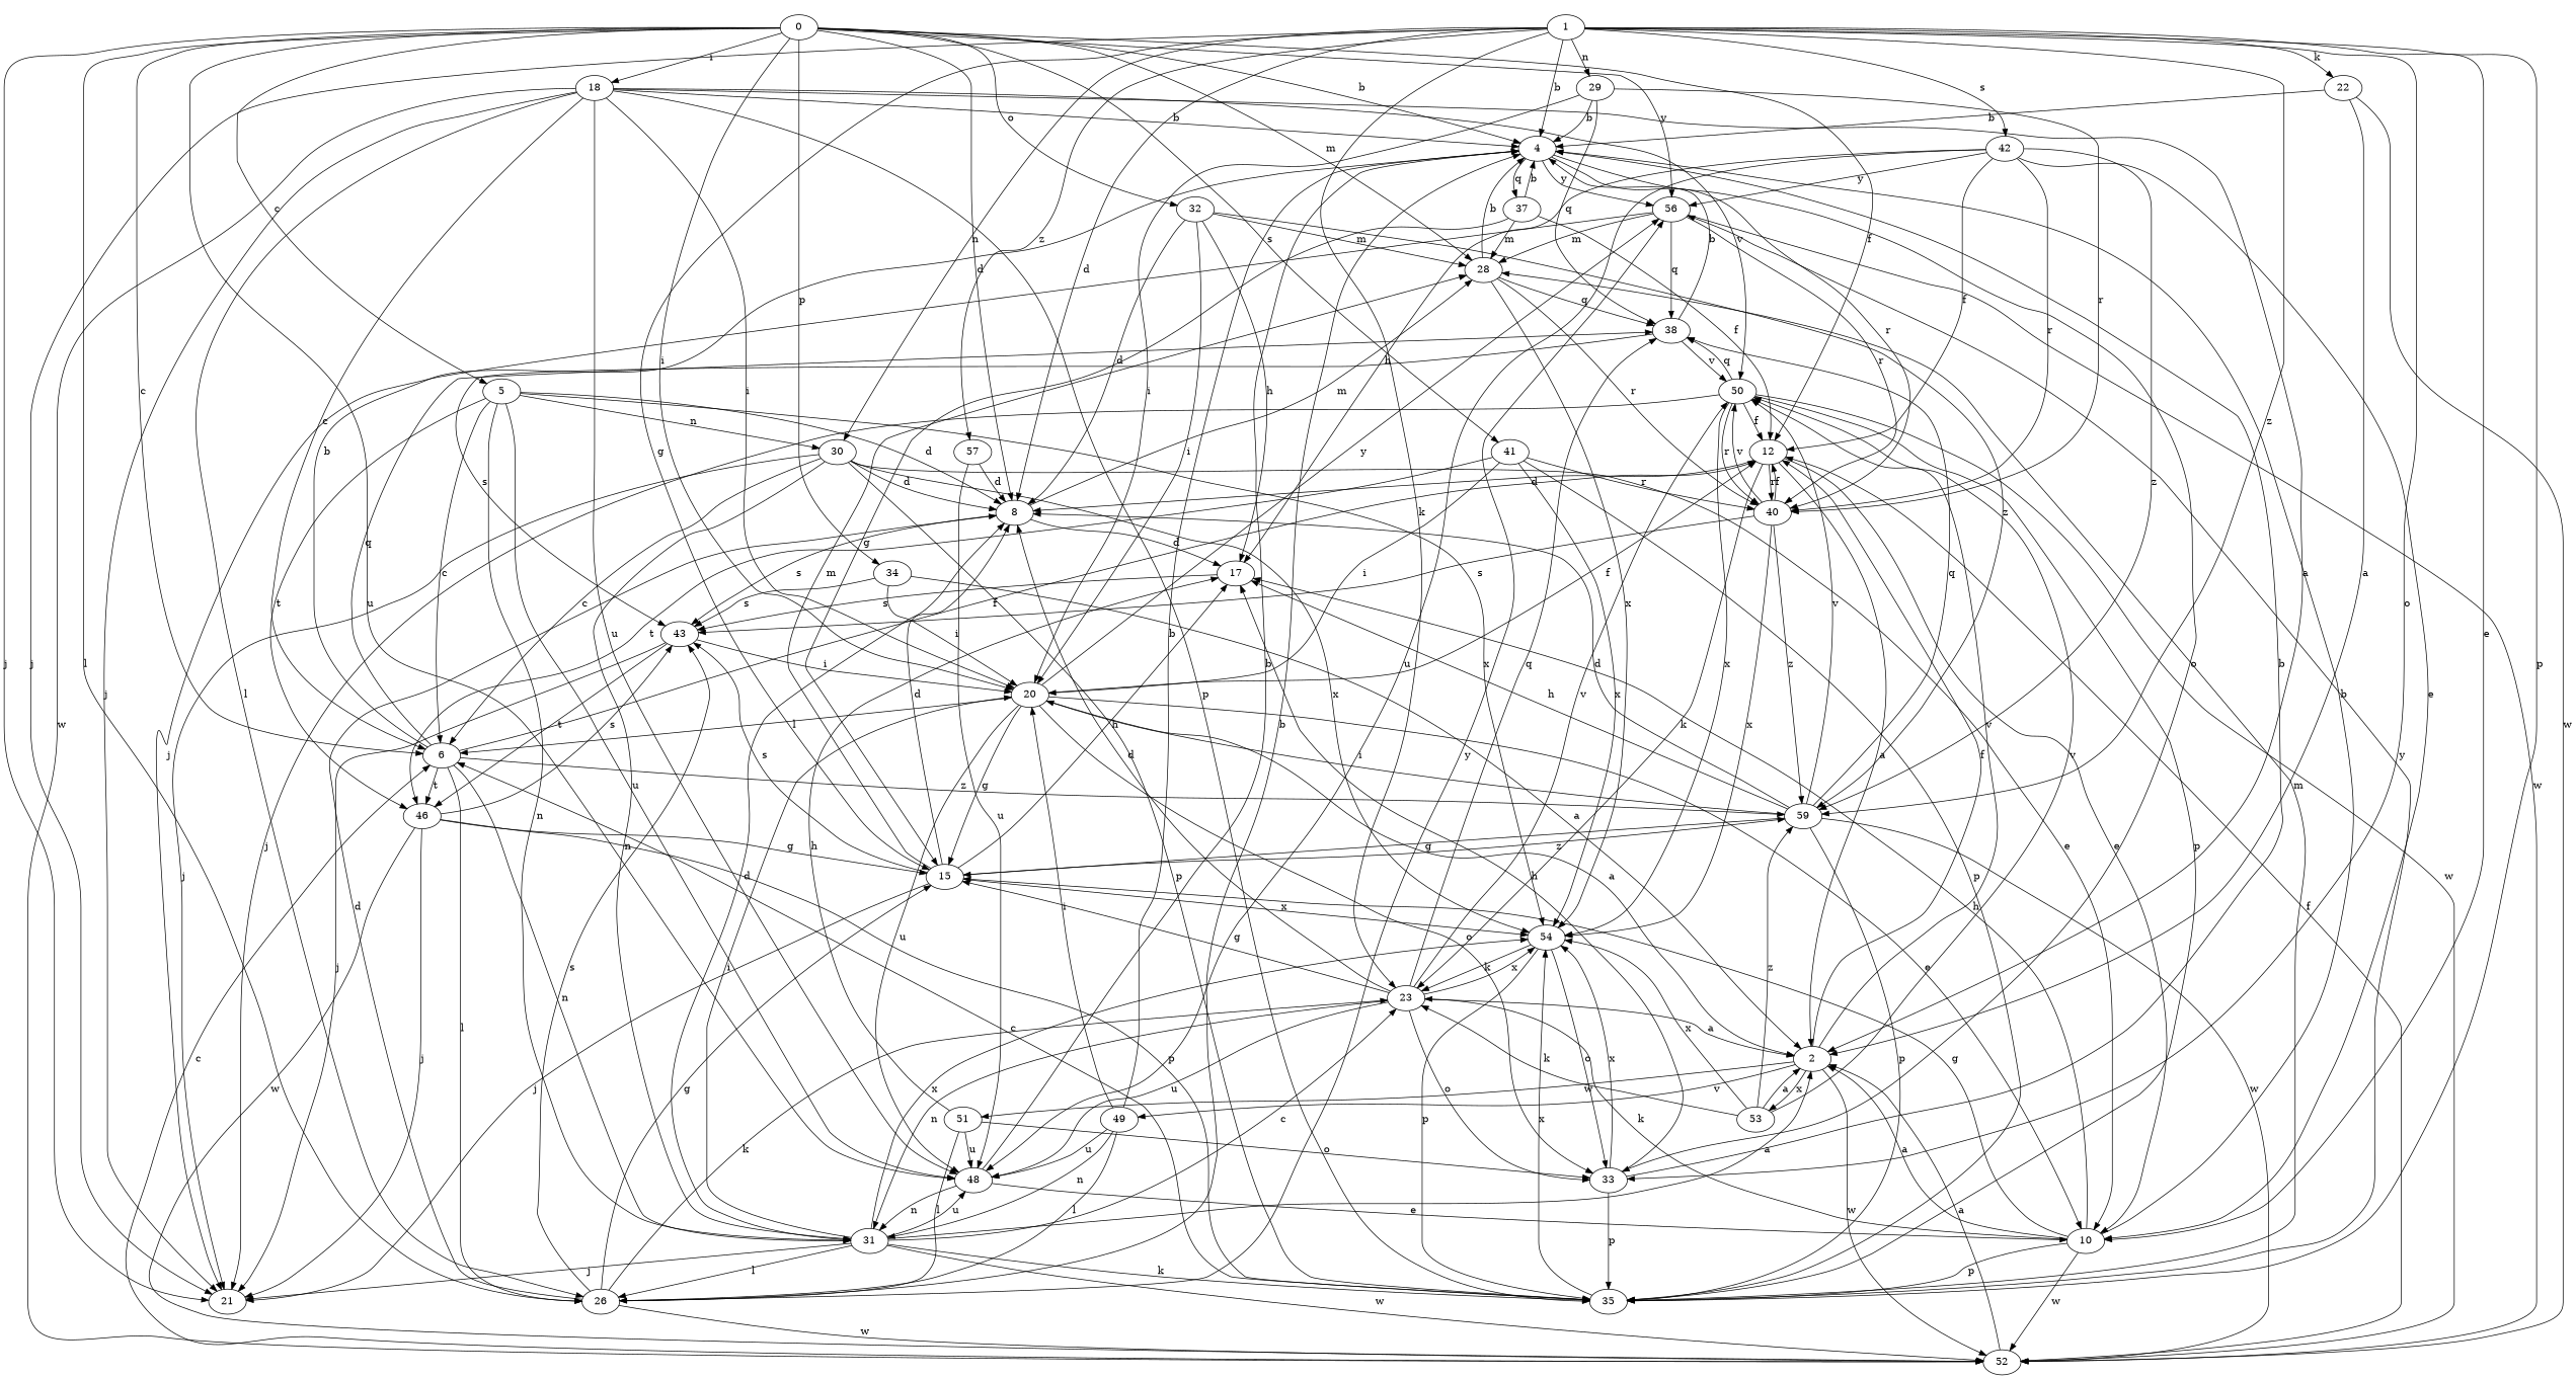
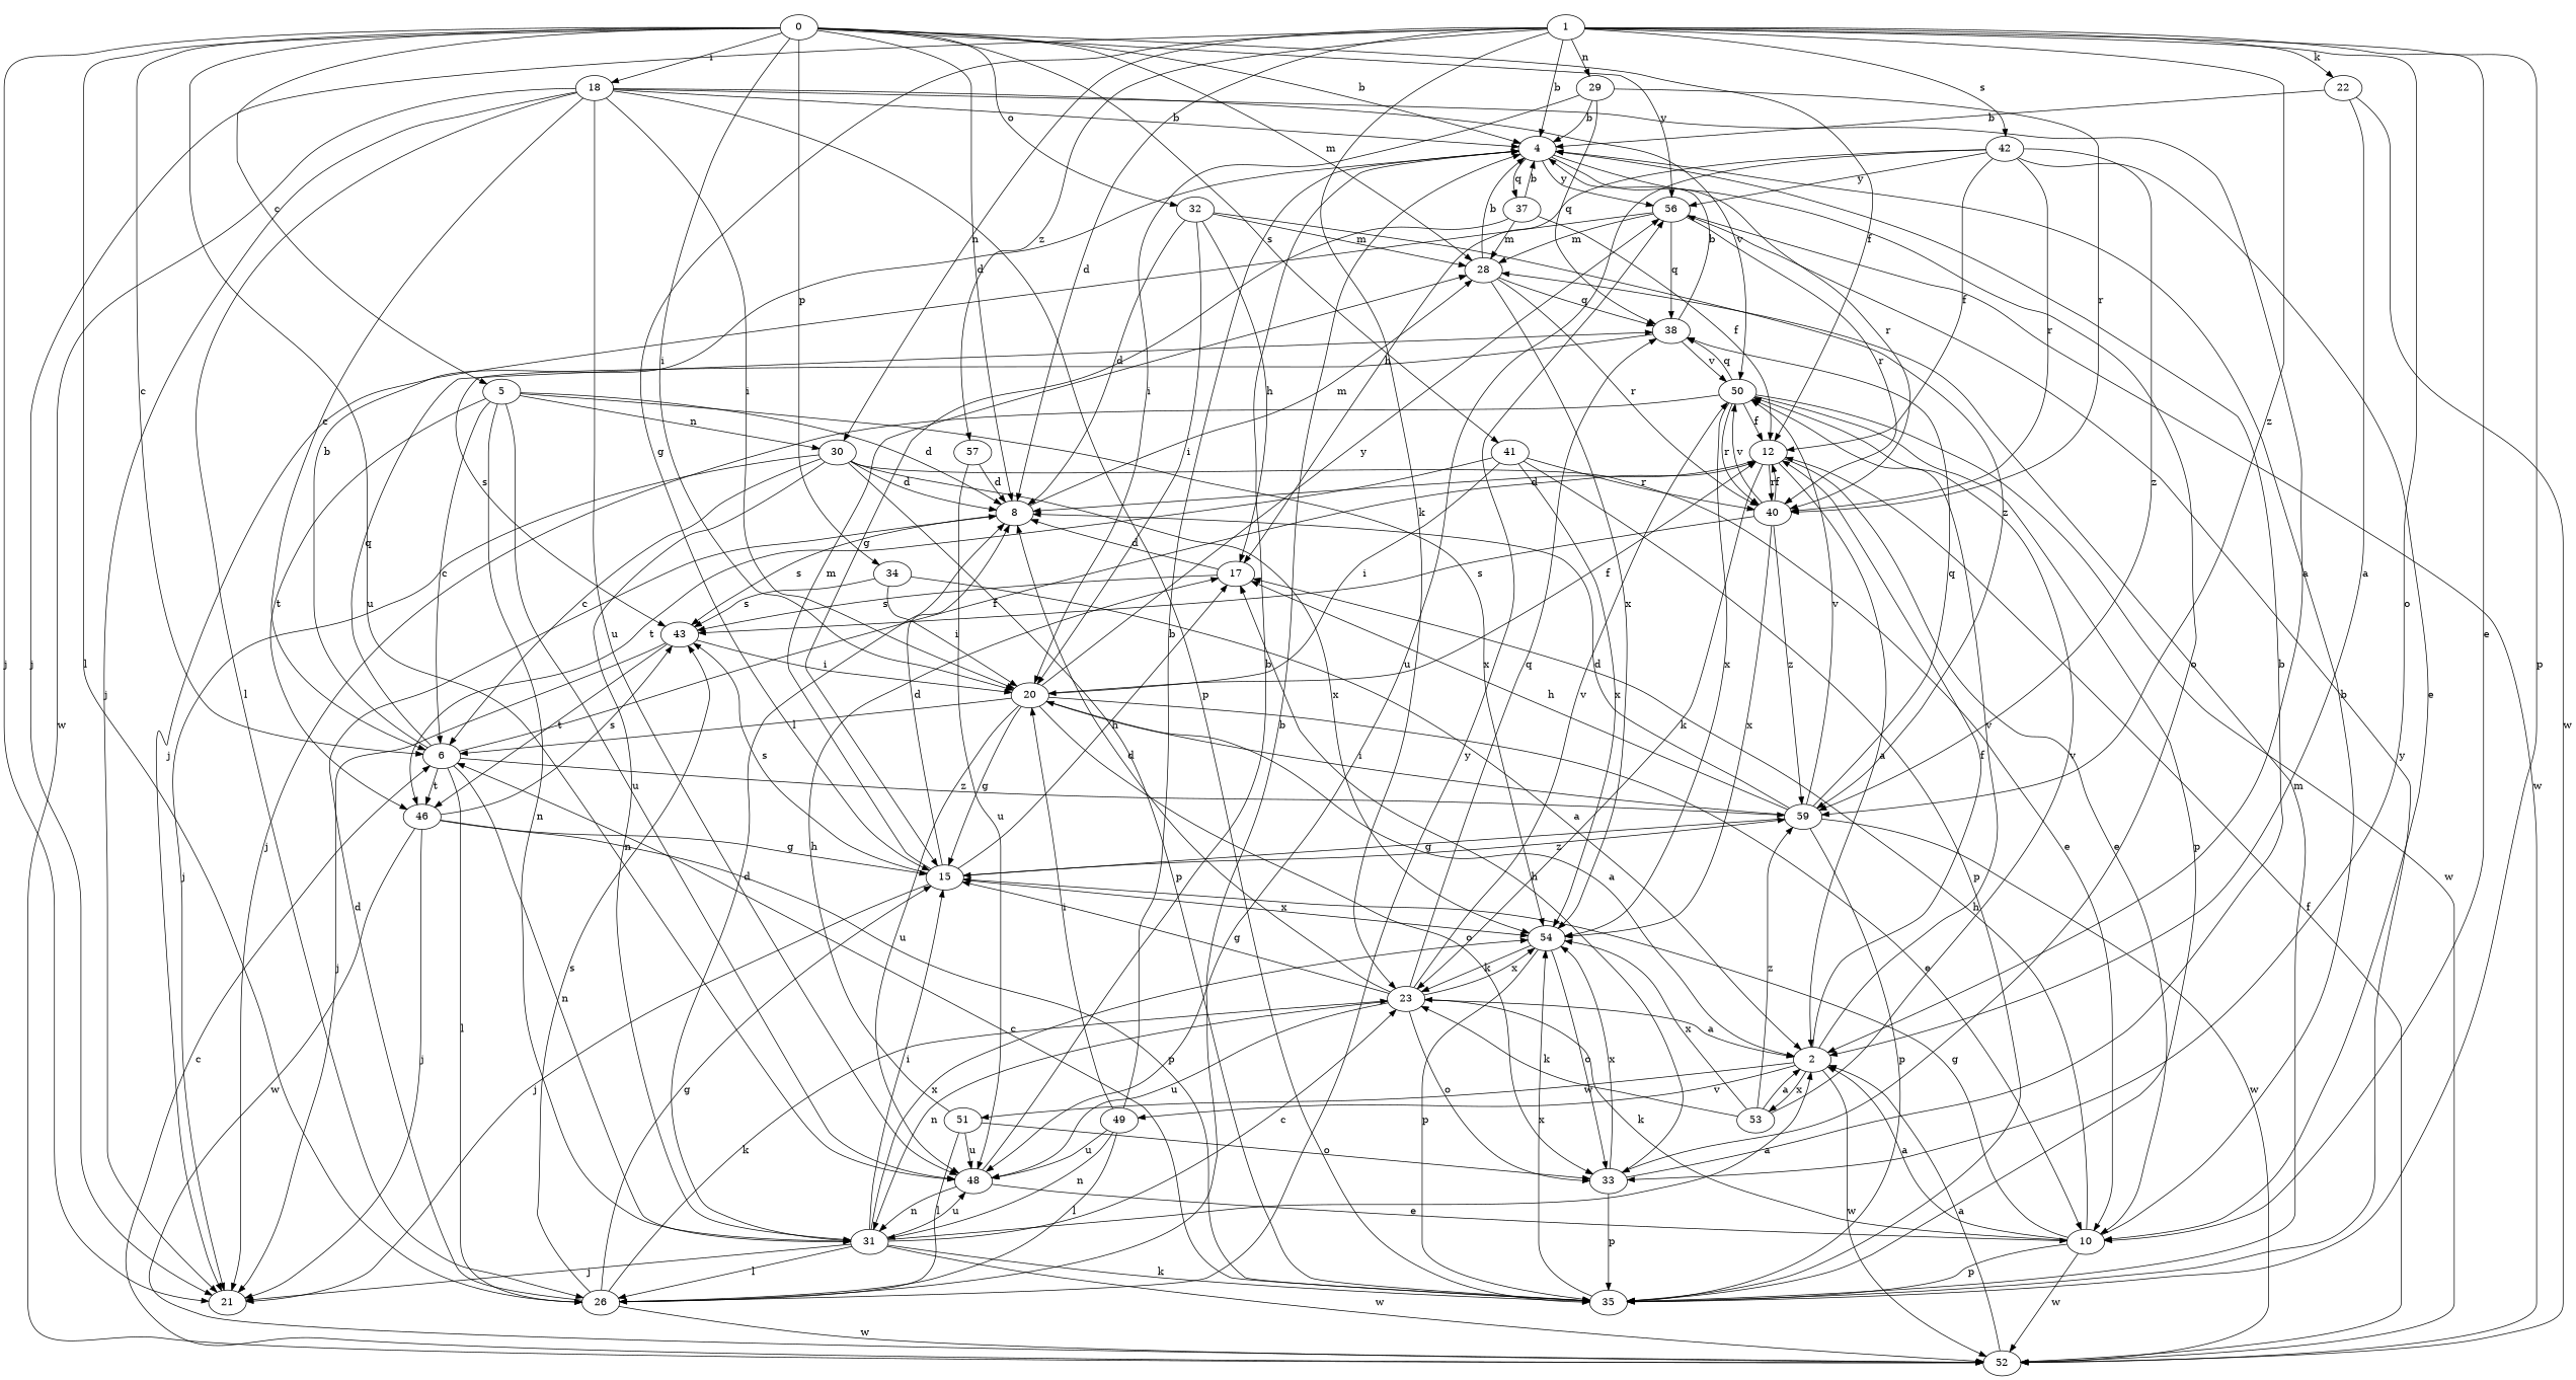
  strict digraph {
    0
    4
    5
    6
    8
    12
    18
    20
    21
    26
    28
    32
    34
    41
    48
    56
    33
    37
    40
    30
    31
    46
    54
    59
    38
    43
    10
    23
    2
    35
    50
    52
    15
    17
    1
    22
    29
    42
    57
    49
    51
    53
    0 -> 4 [label=b]
    0 -> 5 [label=c]
    0 -> 6 [label=c]
    0 -> 8 [label=d]
    0 -> 12 [label=f]
    0 -> 18 [label=i]
    0 -> 20 [label=i]
    0 -> 21 [label=j]
    0 -> 26 [label=l]
    0 -> 28 [label=m]
    0 -> 32 [label=o]
    0 -> 34 [label=p]
    0 -> 41 [label=s]
    0 -> 48 [label=u]
    0 -> 56 [label=y]
    4 -> 56 [label=y]
    4 -> 33 [label=o]
    4 -> 37 [label=q]
    4 -> 40 [label=r]
    5 -> 6 [label=c]
    5 -> 8 [label=d]
    5 -> 48 [label=u]
    5 -> 30 [label=n]
    5 -> 31 [label=n]
    5 -> 46 [label=t]
    5 -> 54 [label=x]
    6 -> 4 [label=b]
    6 -> 12 [label=f]
    6 -> 26 [label=l]
    6 -> 31 [label=n]
    6 -> 46 [label=t]
    6 -> 59 [label=z]
    6 -> 38 [label=q]
    8 -> 28 [label=m]
    8 -> 43 [label=s]
    12 -> 8 [label=d]
    12 -> 40 [label=r]
    12 -> 10 [label=e]
    12 -> 23 [label=k]
    12 -> 2 [label=a]
    18 -> 4 [label=b]
    18 -> 6 [label=c]
    18 -> 20 [label=i]
    18 -> 21 [label=j]
    18 -> 26 [label=l]
    18 -> 48 [label=u]
    18 -> 2 [label=a]
    18 -> 35 [label=p]
    18 -> 50 [label=v]
    18 -> 52 [label=w]
    20 -> 6 [label=l]
    20 -> 12 [label=f]
    20 -> 48 [label=u]
    20 -> 56 [label=y]
    20 -> 33 [label=o]
    20 -> 10 [label=e]
    20 -> 2 [label=a]
    20 -> 15 [label=g]
    26 -> 4 [label=b]
    26 -> 8 [label=d]
    26 -> 56 [label=y]
    26 -> 43 [label=s]
    26 -> 23 [label=k]
    26 -> 52 [label=w]
    26 -> 15 [label=g]
    28 -> 4 [label=b]
    28 -> 40 [label=r]
    28 -> 54 [label=x]
    28 -> 38 [label=q]
    32 -> 8 [label=d]
    32 -> 20 [label=i]
    32 -> 28 [label=m]
    32 -> 59 [label=z]
    32 -> 17 [label=h]
    34 -> 20 [label=i]
    34 -> 43 [label=s]
    34 -> 2 [label=a]
    41 -> 20 [label=i]
    41 -> 40 [label=r]
    41 -> 46 [label=t]
    41 -> 54 [label=x]
    41 -> 35 [label=p]
    48 -> 4 [label=b]
    48 -> 31 [label=n]
    48 -> 10 [label=e]
    56 -> 21 [label=j]
    56 -> 28 [label=m]
    56 -> 40 [label=r]
    56 -> 38 [label=q]
    56 -> 52 [label=w]
    33 -> 4 [label=b]
    33 -> 54 [label=x]
    33 -> 35 [label=p]
    33 -> 17 [label=h]
    37 -> 4 [label=b]
    37 -> 12 [label=f]
    37 -> 28 [label=m]
    37 -> 15 [label=g]
    40 -> 12 [label=f]
    40 -> 54 [label=x]
    40 -> 59 [label=z]
    40 -> 43 [label=s]
    40 -> 50 [label=v]
    30 -> 6 [label=c]
    30 -> 8 [label=d]
    30 -> 21 [label=j]
    30 -> 31 [label=n]
    30 -> 54 [label=x]
    30 -> 10 [label=e]
    30 -> 35 [label=p]
    31 -> 8 [label=d]
-   31 -> 20 [label=i]
+   31 -> 15 [label=i]
    31 -> 21 [label=j]
    31 -> 26 [label=l]
    31 -> 48 [label=u]
    31 -> 54 [label=x]
    31 -> 23 [label=c]
    31 -> 2 [label=a]
    31 -> 35 [label=k]
    31 -> 52 [label=w]
    46 -> 21 [label=j]
    46 -> 43 [label=s]
    46 -> 35 [label=p]
    46 -> 52 [label=w]
    46 -> 15 [label=g]
    54 -> 33 [label=o]
    54 -> 23 [label=k]
    54 -> 35 [label=p]
    59 -> 8 [label=d]
    59 -> 20 [label=i]
    59 -> 38 [label=q]
    59 -> 35 [label=p]
    59 -> 50 [label=v]
    59 -> 52 [label=w]
    59 -> 15 [label=g]
    59 -> 17 [label=h]
    38 -> 4 [label=b]
    38 -> 43 [label=s]
    38 -> 50 [label=v]
    43 -> 20 [label=i]
    43 -> 21 [label=j]
    43 -> 46 [label=t]
    10 -> 4 [label=b]
    10 -> 23 [label=k]
    10 -> 2 [label=a]
    10 -> 35 [label=p]
    10 -> 52 [label=w]
    10 -> 15 [label=g]
    10 -> 17 [label=h]
    23 -> 8 [label=d]
    23 -> 48 [label=u]
    23 -> 33 [label=o]
    23 -> 31 [label=n]
    23 -> 54 [label=x]
    23 -> 38 [label=q]
    23 -> 2 [label=a]
    23 -> 50 [label=v]
    23 -> 15 [label=g]
    2 -> 12 [label=f]
    2 -> 50 [label=v]
    2 -> 52 [label=w]
    2 -> 49 [label=v]
    2 -> 51 [label=w]
    2 -> 53 [label=x]
    35 -> 6 [label=c]
    35 -> 28 [label=m]
    35 -> 56 [label=y]
    35 -> 54 [label=x]
    50 -> 12 [label=f]
    50 -> 21 [label=j]
    50 -> 40 [label=r]
    50 -> 54 [label=x]
    50 -> 38 [label=q]
    50 -> 35 [label=p]
    50 -> 52 [label=w]
    52 -> 6 [label=c]
    52 -> 12 [label=f]
    52 -> 2 [label=a]
    15 -> 8 [label=d]
    15 -> 21 [label=j]
    15 -> 28 [label=m]
    15 -> 54 [label=x]
    15 -> 59 [label=z]
    15 -> 43 [label=s]
    15 -> 17 [label=h]
-   8 -> 17 [label=d]
+   17 -> 8 [label=d]
    17 -> 43 [label=s]
    1 -> 4 [label=b]
    1 -> 8 [label=d]
    1 -> 21 [label=j]
    1 -> 33 [label=o]
    1 -> 30 [label=n]
    1 -> 59 [label=z]
    1 -> 10 [label=e]
    1 -> 23 [label=k]
    1 -> 35 [label=p]
    1 -> 15 [label=g]
    1 -> 22 [label=k]
    1 -> 29 [label=n]
    1 -> 42 [label=s]
    1 -> 57 [label=z]
    22 -> 4 [label=b]
    22 -> 2 [label=a]
    22 -> 52 [label=w]
    29 -> 4 [label=b]
    29 -> 20 [label=i]
    29 -> 40 [label=r]
    29 -> 38 [label=q]
    42 -> 12 [label=f]
    42 -> 48 [label=u]
    42 -> 56 [label=y]
    42 -> 40 [label=r]
    42 -> 59 [label=z]
    42 -> 10 [label=e]
    42 -> 17 [label=h]
    57 -> 8 [label=d]
    57 -> 48 [label=u]
    49 -> 4 [label=b]
    49 -> 20 [label=i]
    49 -> 26 [label=l]
    49 -> 48 [label=u]
    49 -> 31 [label=n]
    51 -> 26 [label=l]
    51 -> 48 [label=u]
    51 -> 33 [label=o]
    51 -> 17 [label=h]
    53 -> 54 [label=x]
    53 -> 59 [label=z]
    53 -> 23 [label=k]
    53 -> 2 [label=a]
    53 -> 50 [label=v]
  }
